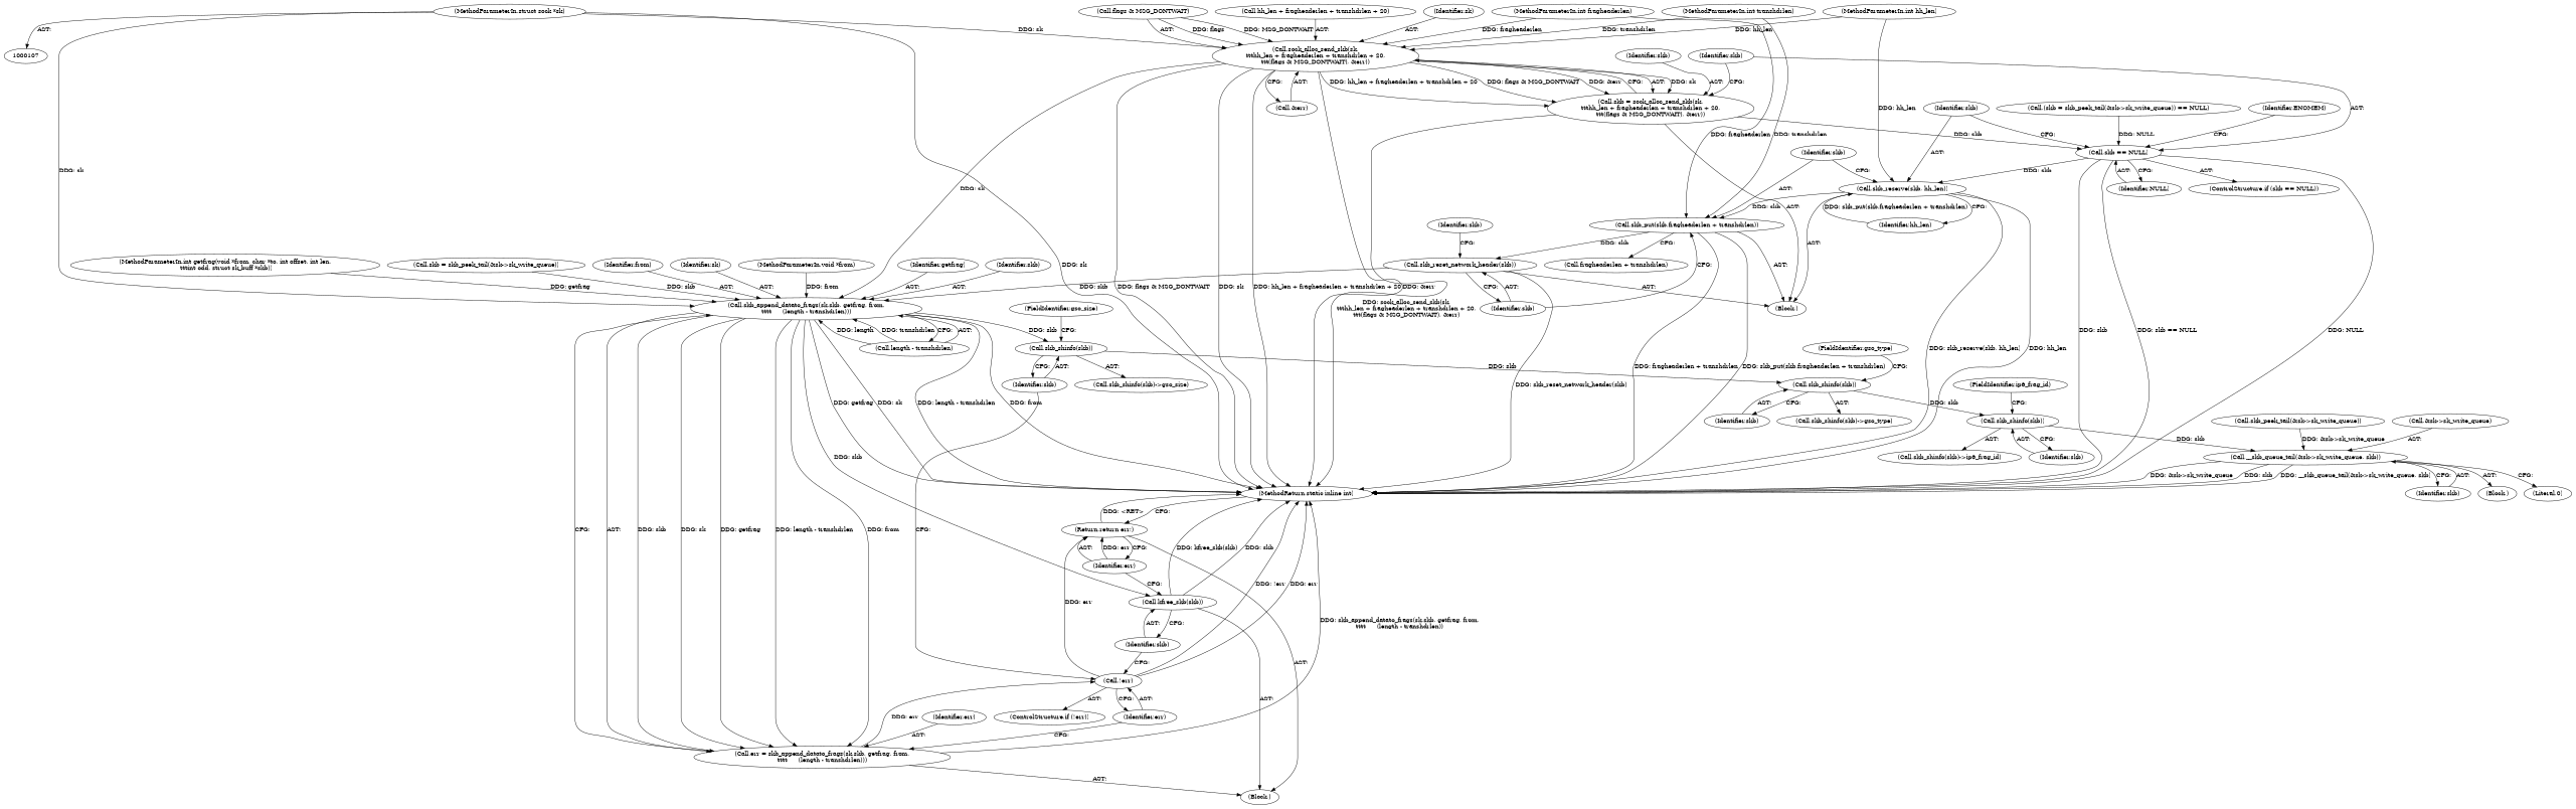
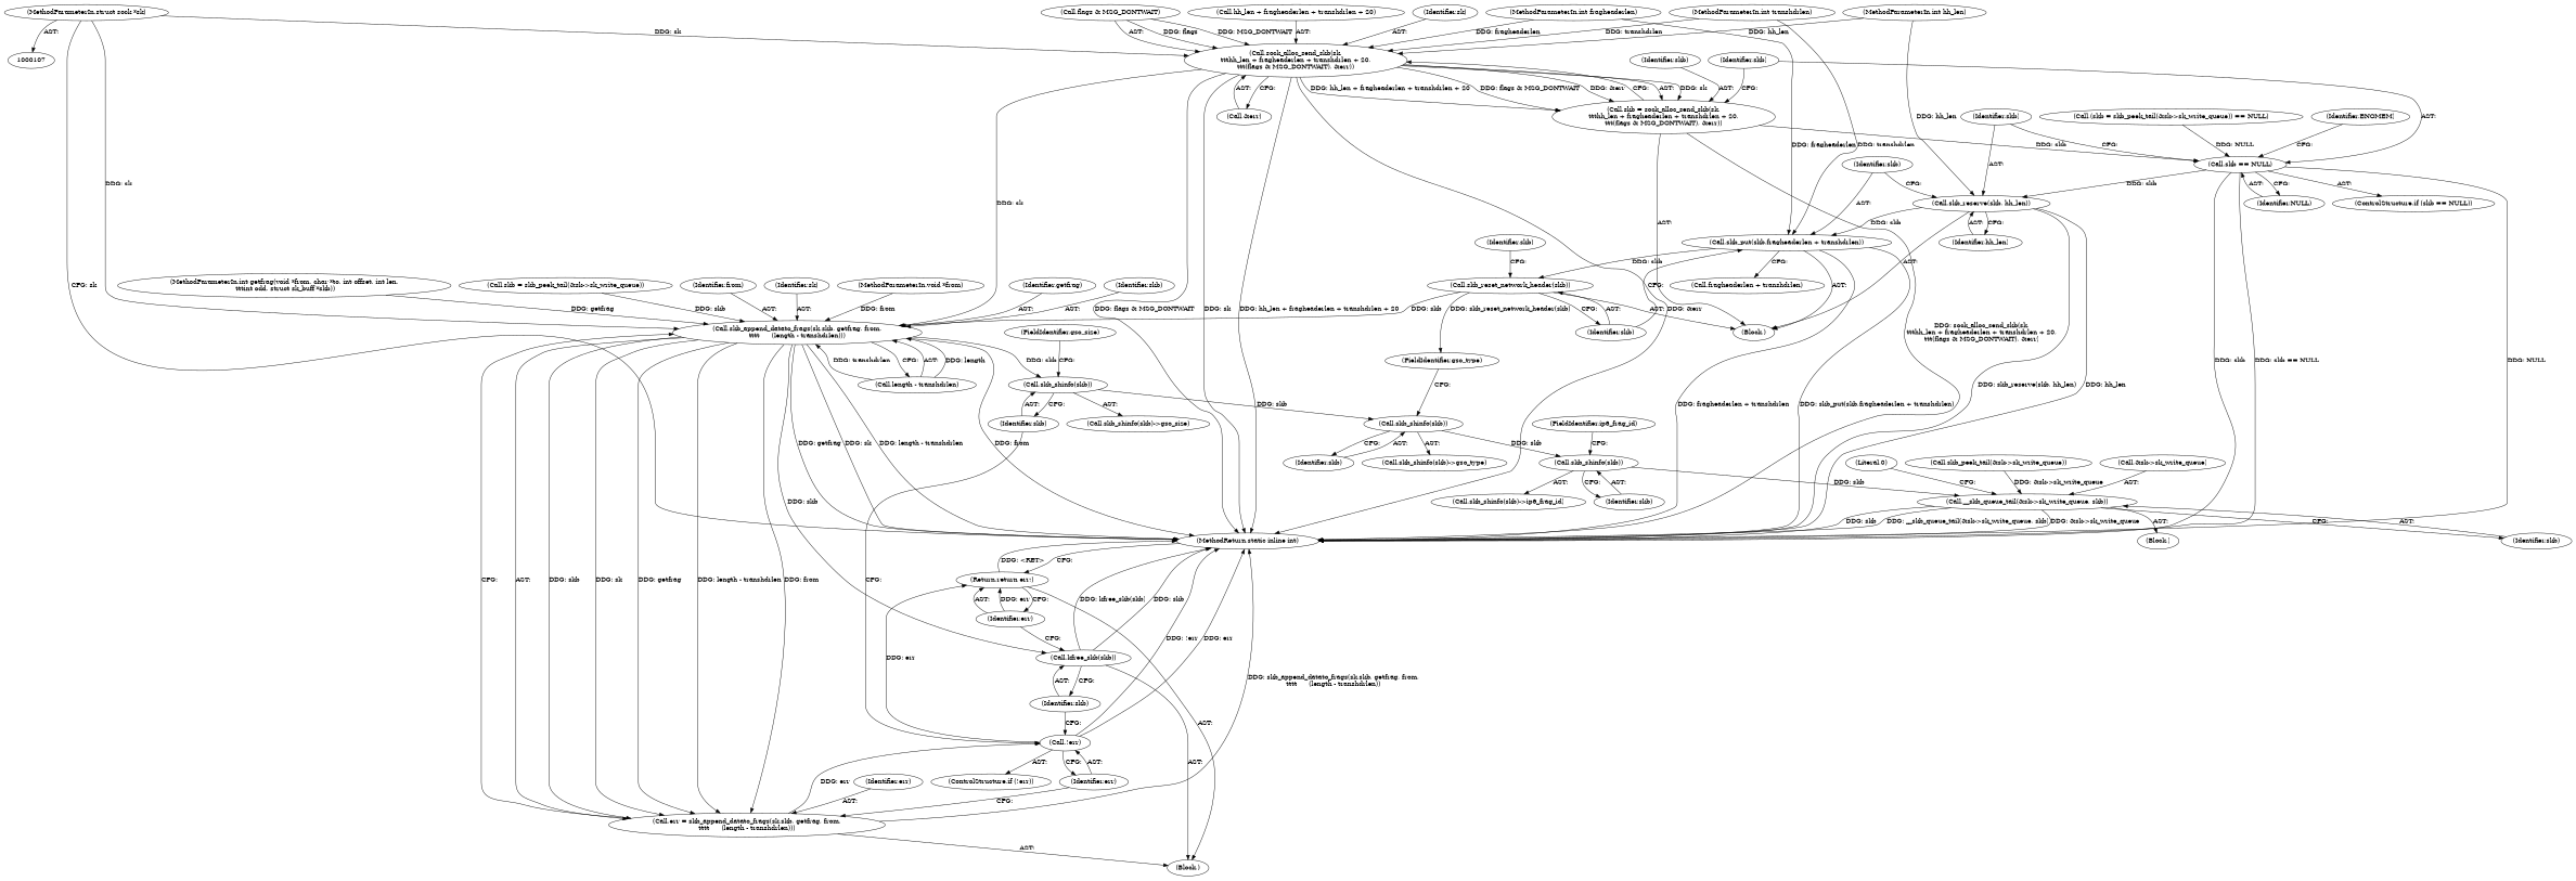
  digraph {
    n1 [label="(MethodParameterIn,struct sock *sk)"]
    n2 [label="(Call,sock_alloc_send_skb(sk,\n\t\t\thh_len + fragheaderlen + transhdrlen + 20,\n\t\t\t(flags & MSG_DONTWAIT), &err))"]
    n3 [label="(Call,skb_append_datato_frags(sk,skb, getfrag, from,\n\t\t\t\t      (length - transhdrlen)))"]
    n4 [label="(MethodReturn,static inline int)"]
    1000107
    n6 [label="(Call,skb = sock_alloc_send_skb(sk,\n\t\t\thh_len + fragheaderlen + transhdrlen + 20,\n\t\t\t(flags & MSG_DONTWAIT), &err))"]
    n7 [label="(Call,&err)"]
    n8 [label="(Call,err = skb_append_datato_frags(sk,skb, getfrag, from,\n\t\t\t\t      (length - transhdrlen)))"]
    n9 [label="(Call,skb_shinfo(skb))"]
    n10 [label="(Call,kfree_skb(skb))"]
    n11 [label="(Call,length - transhdrlen)"]
    n12 [label="(Return,return err;)"]
    n13 [label="(Call,skb == NULL)"]
    n14 [label="(Block,)"]
    n15 [label="(Call,skb_reserve(skb, hh_len))"]
    n16 [label="(Identifier,NULL)"]
    n17 [label="(ControlStructure,if (skb == NULL))"]
    n18 [label="(Call,skb_put(skb,fragheaderlen + transhdrlen))"]
    n19 [label="(Identifier,hh_len)"]
    n20 [label="(Call,skb_reset_network_header(skb))"]
    n21 [label="(Call,fragheaderlen + transhdrlen)"]
    n22 [label="(Identifier,skb)"]
    n23 [label="(Call,!err)"]
    n24 [label="(Block,)"]
    n25 [label="(Call,skb_shinfo(skb))"]
    n26 [label="(Identifier,skb)"]
    n27 [label="(Call,skb_shinfo(skb)->gso_size)"]
    n28 [label="(Identifier,skb)"]
    n29 [label="(ControlStructure,if (!err))"]
    n30 [label="(Identifier,err)"]
    n31 [label="(Identifier,err)"]
    n32 [label="(Call,skb_shinfo(skb))"]
    n33 [label="(Identifier,skb)"]
    n34 [label="(Call,skb_shinfo(skb)->gso_type)"]
    n35 [label="(Call,__skb_queue_tail(&sk->sk_write_queue, skb))"]
    n36 [label="(Identifier,skb)"]
    n37 [label="(Call,skb_shinfo(skb)->ip6_frag_id)"]
    n38 [label="(Identifier,skb)"]
    n39 [label="(Block,)"]
    n40 [label="(MethodParameterIn,int getfrag(void *from, char *to, int offset, int len,\n \t\t\tint odd, struct sk_buff *skb))"]
    n41 [label="(Call,skb_peek_tail(&sk->sk_write_queue))"]
    n42 [label="(Identifier,skb)"]
    n43 [label="(Call,(skb = skb_peek_tail(&sk->sk_write_queue)) == NULL)"]
    n44 [label="(Identifier,ENOMEM)"]
    n45 [label="(FieldIdentifier,gso_size)"]
    n46 [label="(Identifier,err)"]
    n47 [label="(Call,skb = skb_peek_tail(&sk->sk_write_queue))"]
    n48 [label="(FieldIdentifier,ip6_frag_id)"]
    n49 [label="(Call,&sk->sk_write_queue)"]
    n50 [label="(Identifier,from)"]
    n51 [label="(MethodParameterIn,int hh_len)"]
    n52 [label="(MethodParameterIn,int transhdrlen)"]
    n53 [label="(Identifier,sk)"]
    n54 [label="(MethodParameterIn,void *from)"]
    n55 [label="(Identifier,skb)"]
    n56 [label="(Identifier,skb)"]
    n57 [label="(Identifier,getfrag)"]
    n58 [label="(Identifier,skb)"]
    n59 [label="(Identifier,skb)"]
    n60 [label="(Identifier,skb)"]
    n61 [label="(MethodParameterIn,int fragheaderlen)"]
    n62 [label="(Identifier,sk)"]
    n63 [label="(Call,flags & MSG_DONTWAIT)"]
    n64 [label="(FieldIdentifier,gso_type)"]
    n65 [label="(Call,hh_len + fragheaderlen + transhdrlen + 20)"]
    n66 [label="(Literal,0)"]
    n1 -> n2 [label="DDG: sk"]
    n1 -> n3 [label="DDG: sk"]
-   n1 -> n4 [label="DDG: sk"]
+   n1 -> n4 [label="CFG: sk"]
    n1 -> 1000107 [label="AST: "]
    n2 -> n3 [label="DDG: sk"]
    n2 -> n4 [label="DDG: flags & MSG_DONTWAIT"]
    n2 -> n4 [label="DDG: sk"]
    n2 -> n4 [label="DDG: hh_len + fragheaderlen + transhdrlen + 20"]
    n2 -> n4 [label="DDG: &err"]
    n2 -> n6 [label="AST: "]
    n2 -> n6 [label="DDG: sk"]
    n2 -> n6 [label="DDG: hh_len + fragheaderlen + transhdrlen + 20"]
    n2 -> n6 [label="DDG: flags & MSG_DONTWAIT"]
    n2 -> n6 [label="DDG: &err"]
    n2 -> n7 [label="CFG: "]
    n3 -> n4 [label="DDG: getfrag"]
    n3 -> n4 [label="DDG: sk"]
    n3 -> n4 [label="DDG: length - transhdrlen"]
    n3 -> n4 [label="DDG: from"]
    n3 -> n8 [label="AST: "]
    n3 -> n8 [label="DDG: skb"]
    n3 -> n8 [label="DDG: sk"]
    n3 -> n8 [label="DDG: getfrag"]
    n3 -> n8 [label="DDG: length - transhdrlen"]
    n3 -> n8 [label="DDG: from"]
    n3 -> n9 [label="DDG: skb"]
    n3 -> n10 [label="DDG: skb"]
    n3 -> n11 [label="CFG: "]
    n4 -> n12 [label="CFG: "]
    n6 -> n2 [label="CFG: "]
    n6 -> n4 [label="DDG: sock_alloc_send_skb(sk,\n\t\t\thh_len + fragheaderlen + transhdrlen + 20,\n\t\t\t(flags & MSG_DONTWAIT), &err)"]
    n6 -> n13 [label="DDG: skb"]
    n6 -> n14 [label="AST: "]
    n7 -> n2 [label="AST: "]
    n8 -> n3 [label="CFG: "]
    n8 -> n4 [label="DDG: skb_append_datato_frags(sk,skb, getfrag, from,\n\t\t\t\t      (length - transhdrlen))"]
    n8 -> n23 [label="DDG: err"]
    n8 -> n24 [label="AST: "]
    n9 -> n25 [label="DDG: skb"]
    n9 -> n26 [label="CFG: "]
    n9 -> n27 [label="AST: "]
    n10 -> n4 [label="DDG: skb"]
    n10 -> n4 [label="DDG: kfree_skb(skb)"]
    n10 -> n24 [label="AST: "]
    n10 -> n28 [label="CFG: "]
    n11 -> n3 [label="AST: "]
    n11 -> n3 [label="DDG: length"]
    n11 -> n3 [label="DDG: transhdrlen"]
    n12 -> n4 [label="DDG: <RET>"]
    n12 -> n24 [label="AST: "]
    n12 -> n31 [label="CFG: "]
    n13 -> n4 [label="DDG: skb"]
    n13 -> n4 [label="DDG: skb == NULL"]
    n13 -> n4 [label="DDG: NULL"]
    n13 -> n15 [label="DDG: skb"]
    n13 -> n16 [label="CFG: "]
    n13 -> n17 [label="AST: "]
    n15 -> n4 [label="DDG: skb_reserve(skb, hh_len)"]
    n15 -> n4 [label="DDG: hh_len"]
    n15 -> n14 [label="AST: "]
    n15 -> n18 [label="DDG: skb"]
    n15 -> n19 [label="CFG: "]
    n16 -> n13 [label="AST: "]
    n18 -> n4 [label="DDG: fragheaderlen + transhdrlen"]
    n18 -> n4 [label="DDG: skb_put(skb,fragheaderlen + transhdrlen)"]
    n18 -> n14 [label="AST: "]
    n18 -> n20 [label="DDG: skb"]
    n18 -> n21 [label="CFG: "]
-   n19 -> n15 [label="DDG: skb_put(skb,fragheaderlen + transhdrlen)"]
+   n19 -> n15 [label="AST: "]
    n20 -> n3 [label="DDG: skb"]
-   n20 -> n4 [label="DDG: skb_reset_network_header(skb)"]
+   n20 -> n64 [label="DDG: skb_reset_network_header(skb)"]
    n20 -> n14 [label="AST: "]
    n20 -> n22 [label="CFG: "]
    n22 -> n18 [label="CFG: "]
    n22 -> n20 [label="AST: "]
    n23 -> n4 [label="DDG: !err"]
    n23 -> n4 [label="DDG: err"]
    n23 -> n12 [label="DDG: err"]
    n23 -> n29 [label="AST: "]
    n23 -> n30 [label="CFG: "]
    n25 -> n32 [label="DDG: skb"]
    n25 -> n33 [label="CFG: "]
    n25 -> n34 [label="AST: "]
    n26 -> n9 [label="AST: "]
    n26 -> n23 [label="CFG: "]
    n28 -> n10 [label="AST: "]
    n28 -> n23 [label="CFG: "]
    n30 -> n8 [label="CFG: "]
    n30 -> n23 [label="AST: "]
    n31 -> n10 [label="CFG: "]
    n31 -> n12 [label="AST: "]
    n31 -> n12 [label="DDG: err"]
    n32 -> n35 [label="DDG: skb"]
    n32 -> n36 [label="CFG: "]
    n32 -> n37 [label="AST: "]
    n33 -> n25 [label="AST: "]
    n35 -> n4 [label="DDG: skb"]
    n35 -> n4 [label="DDG: __skb_queue_tail(&sk->sk_write_queue, skb)"]
    n35 -> n4 [label="DDG: &sk->sk_write_queue"]
    n35 -> n38 [label="CFG: "]
    n35 -> n39 [label="AST: "]
    n36 -> n32 [label="AST: "]
    n38 -> n35 [label="AST: "]
    n40 -> n3 [label="DDG: getfrag"]
    n41 -> n35 [label="DDG: &sk->sk_write_queue"]
    n42 -> n6 [label="CFG: "]
    n42 -> n13 [label="AST: "]
    n43 -> n13 [label="DDG: NULL"]
    n44 -> n13 [label="CFG: "]
    n45 -> n9 [label="CFG: "]
    n46 -> n8 [label="AST: "]
    n47 -> n3 [label="DDG: skb"]
    n48 -> n32 [label="CFG: "]
    n49 -> n35 [label="AST: "]
    n50 -> n3 [label="AST: "]
    n51 -> n2 [label="DDG: hh_len"]
    n51 -> n15 [label="DDG: hh_len"]
    n52 -> n2 [label="DDG: transhdrlen"]
    n52 -> n18 [label="DDG: transhdrlen"]
    n53 -> n3 [label="AST: "]
    n54 -> n3 [label="DDG: from"]
    n55 -> n6 [label="AST: "]
    n56 -> n20 [label="CFG: "]
    n57 -> n3 [label="AST: "]
    n58 -> n3 [label="AST: "]
    n59 -> n13 [label="CFG: "]
    n59 -> n15 [label="AST: "]
    n60 -> n15 [label="CFG: "]
    n60 -> n18 [label="AST: "]
    n61 -> n2 [label="DDG: fragheaderlen"]
    n61 -> n18 [label="DDG: fragheaderlen"]
    n62 -> n2 [label="AST: "]
    n63 -> n2 [label="AST: "]
    n63 -> n2 [label="DDG: flags"]
    n63 -> n2 [label="DDG: MSG_DONTWAIT"]
    n64 -> n25 [label="CFG: "]
    n65 -> n2 [label="AST: "]
-   n35 -> n66 [label="CFG: "]
+   n66 -> n35 [label="CFG: "]
  }
